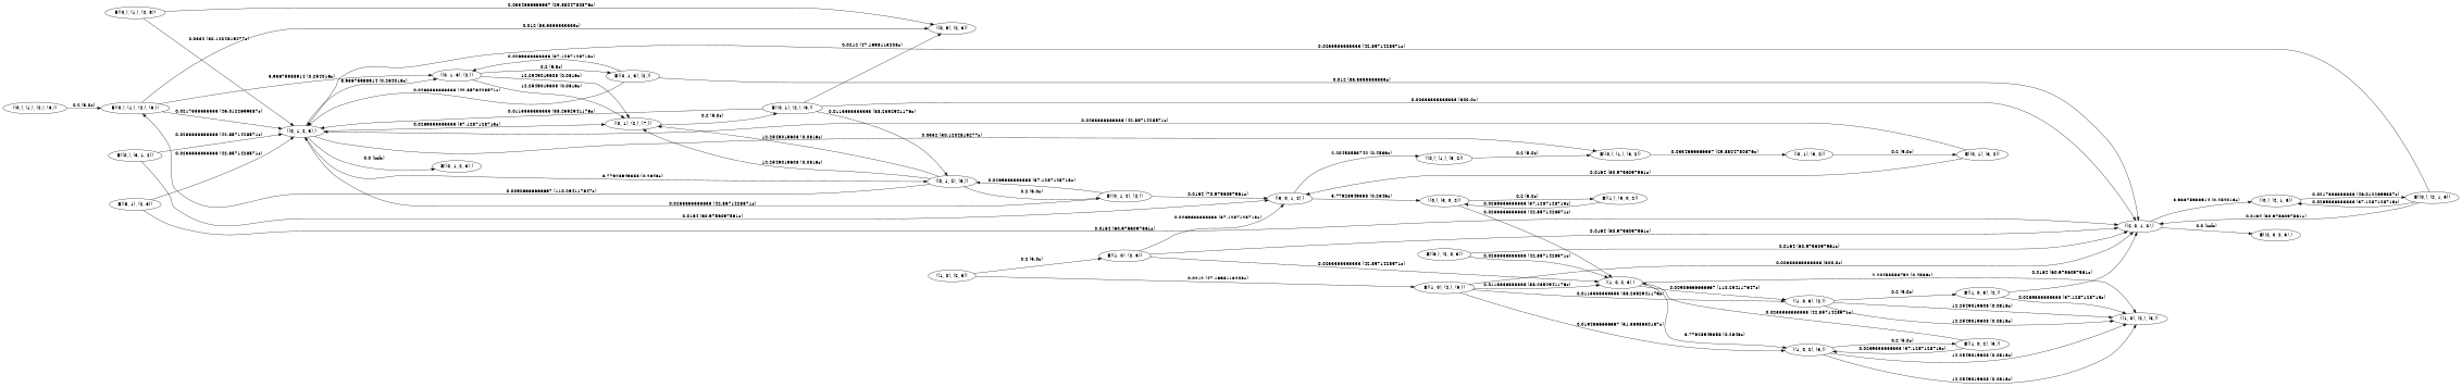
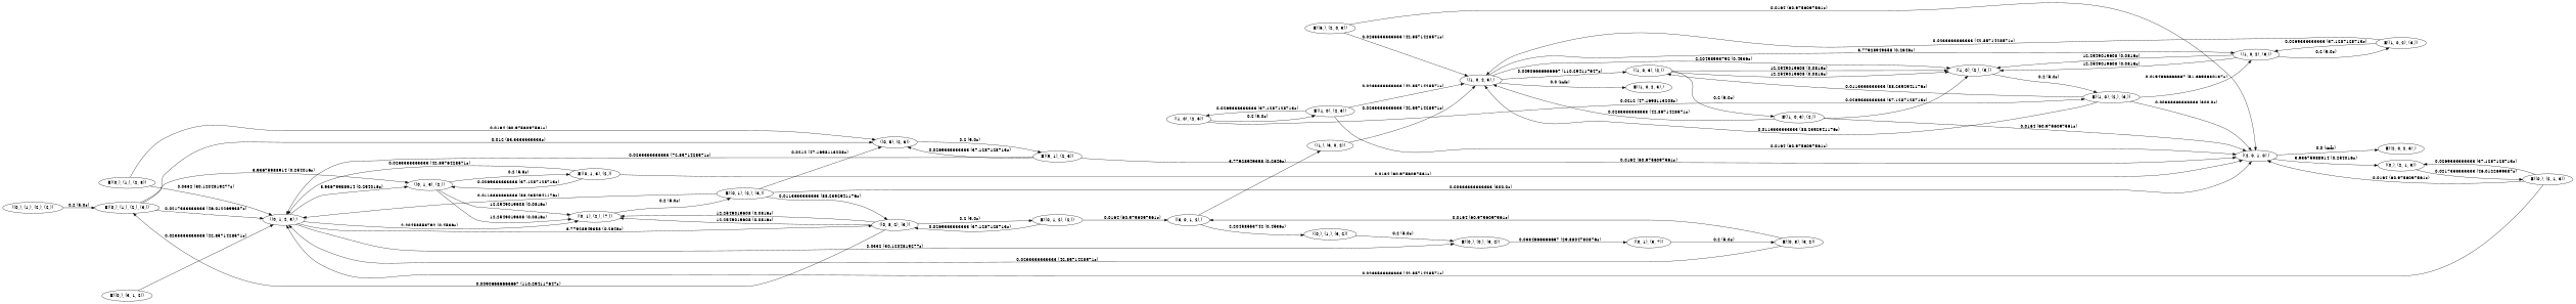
  digraph {
    rankdir=LR
-   "((0,), (1,), (2,), (3,))"
+   "((0,), (1,), (2,), (3,))" [label="((0,), (1,), (2,), (2,))"]
    "E((0,), (1,), (2,), (3,))"
    "((0, 1, 2, 3),)"
    "((0, 1, 3), (2,))"
    n5 [label="((0, 5), (2, 3))"]
-   "((0, 1, 2), (3,))"
-   "E((0, 1, 2, 3),)"
+   "((0, 1, 2), (3,))" [label="((0, 8, 2), (3,))"]
    n8 [label="((0, 1), (2,), (7,))"]
-   "E((0,), (1,), (3, 2))"
+   "E((0,), (1,), (3, 2))" [label="E((0,), (0,), (3, 2))"]
    "E((0, 1, 3), (2,))"
    n11 [label="E((0, 1, 2), (2,))"]
    n12 [label="E((5, 1), (2, 3))"]
    "E((0, 1), (2,), (3,))"
    n14 [label="((2, 0, 1, 0),)"]
    "((3, 0, 1, 2),)"
    n16 [label="E((2, 0, 2, 3),)"]
    "((0,), (2, 1, 3))"
    "E((0,), (2, 1, 3))"
-   "((1,), (3, 0, 2))" [label="((0,), (3, 0, 2))"]
+   "((1,), (3, 0, 2))"
    "((0,), (1,), (3, 2))"
-   "E((1,), (3, 0, 2))"
    "((1, 0, 2, 3),)"
    n23 [label="E((6,), (2, 0, 3))"]
    n24 [label="E((0,), (1,), (2, 8))"]
-   "((0, 1), (3, 2))"
+   "((0, 1), (3, 2))" [label="((0, 1), (3, 7))"]
    "E((0,), (3, 1, 2))"
+   "E((1, 0, 2, 3),)"
    "((1, 0, 3), (2,))"
    "((1, 0), (2,), (3,))"
    "((1, 0, 2), (3,))"
    "E((1, 0, 3), (2,))"
    "E((1, 0), (2,), (3,))"
    "E((1, 0, 2), (3,))"
-   "E((0, 1), (3, 2))"
+   "E((0, 1), (3, 2))" [label="E((0, 8), (3, 2))"]
    "((1, 0), (2, 3))"
    "E((1, 0), (2, 3))"
    "((0,), (1,), (2,), (3,))" -> "E((0,), (1,), (2,), (3,))" [label="0.2 (5.0s)"]
    "E((0,), (1,), (2,), (3,))" -> "((0, 1, 2, 3),)" [label="0.0217333333333 (46.0122699387s)"]
    "E((0,), (1,), (2,), (3,))" -> "((0, 1, 3), (2,))" [label="3.93675988914 (0.254016s)"]
    "E((0,), (1,), (2,), (3,))" -> n5 [label="0.012 (83.3333333333s)"]
    "((0, 1, 2, 3),)" -> "((0, 1, 3), (2,))" [label="3.93675988914 (0.254016s)"]
    "((0, 1, 2, 3),)" -> "((0, 1, 2), (3,))" [label="3.77928949358 (0.2646s)"]
-   "((0, 1, 2, 3),)" -> "E((0, 1, 2, 3),)" [label="0.0 (infs)"]
-   "((0, 1, 2, 3),)" -> n8 [label="0.0269333333333 (37.1287128713s)"]
+   "((0, 1, 2, 3),)" -> n8 [label="2.20458553792 (0.4536s)"]
    "((0, 1, 2, 3),)" -> "E((0,), (1,), (3, 2))" [label="0.0332 (30.1204819277s)"]
    "((0, 1, 3), (2,))" -> n8 [label="12.2549019608 (0.0816s)"]
    "((0, 1, 3), (2,))" -> n8 [label="12.2549019608 (0.0816s)"]
    "((0, 1, 3), (2,))" -> "E((0, 1, 3), (2,))" [label="0.2 (5.8s)"]
+   n5 -> n12 [label="0.2 (5.0s)"]
    "((0, 1, 2), (3,))" -> "E((0,), (1,), (2,), (3,))" [label="0.00906666666667 (110.294117647s)"]
    "((0, 1, 2), (3,))" -> n8 [label="12.2549019608 (0.0816s)"]
    "((0, 1, 2), (3,))" -> n8 [label="12.2549019608 (0.0816s)"]
    "((0, 1, 2), (3,))" -> n11 [label="0.2 (5.0s)"]
    n8 -> "E((0, 1), (2,), (3,))" [label="0.2 (5.0s)"]
    "E((0,), (1,), (3, 2))" -> "((0, 1), (3, 2))" [label="0.0334666666667 (29.8804780876s)"]
    "E((0, 1, 3), (2,))" -> "((0, 1, 2, 3),)" [label="0.0233333333333 (42.8576428571s)"]
    "E((0, 1, 3), (2,))" -> "((0, 1, 3), (2,))" [label="0.0269333333333 (37.1287128713s)"]
-   "E((0, 1, 3), (2,))" -> n14 [label="0.012 (83.3333333333s)"]
-   n11 -> "((0, 1, 2, 3),)" [label="0.0233333333333 (42.8571428571s)"]
+   "E((0, 1, 3), (2,))" -> n14 [label="0.0164 (60.9756097561s)"]
    n11 -> "((0, 1, 2), (3,))" [label="0.0269333333333 (37.1287128713s)"]
-   n11 -> "((3, 0, 1, 2),)" [label="0.0164 (70.9756097561s)"]
-   n12 -> "((0, 1, 2, 3),)" [label="0.0233333333333 (42.8571428571s)"]
+   n11 -> "((3, 0, 1, 2),)" [label="0.0164 (60.9756097561s)"]
+   n12 -> "((0, 1, 2, 3),)" [label="0.0233333333333 (72.8571428571s)"]
+   n12 -> n5 [label="0.0269333333333 (37.1287128713s)"]
    n12 -> n14 [label="0.0164 (60.9756097561s)"]
    "E((0, 1), (2,), (3,))" -> "((0, 1, 2, 3),)" [label="0.0113333333333 (88.2352941176s)"]
    "E((0, 1), (2,), (3,))" -> n5 [label="0.0212 (47.1698113208s)"]
    "E((0, 1), (2,), (3,))" -> "((0, 1, 2), (3,))" [label="0.0113333333333 (88.2352941176s)"]
    "E((0, 1), (2,), (3,))" -> n14 [label="0.00333333333333 (300.0s)"]
    n14 -> n16 [label="0.0 (infs)"]
    n14 -> "((0,), (2, 1, 3))" [label="3.93675988914 (0.254016s)"]
    "((3, 0, 1, 2),)" -> "((1,), (3, 0, 2))" [label="3.77928949358 (0.2646s)"]
    "((3, 0, 1, 2),)" -> "((0,), (1,), (3, 2))" [label="2.20458553742 (0.4536s)"]
    "((0,), (2, 1, 3))" -> "E((0,), (2, 1, 3))" [label="0.0217333333333 (46.0122699387s)"]
    "E((0,), (2, 1, 3))" -> "((0, 1, 2, 3),)" [label="0.0233533333333 (42.8571428571s)"]
    "E((0,), (2, 1, 3))" -> n14 [label="0.0164 (60.9756097561s)"]
    "E((0,), (2, 1, 3))" -> "((0,), (2, 1, 3))" [label="0.0269333333333 (37.1287128713s)"]
-   "((1,), (3, 0, 2))" -> "E((1,), (3, 0, 2))" [label="0.2 (5.0s)"]
    "((1,), (3, 0, 2))" -> "((1, 0, 2, 3),)" [label="0.0233333333333 (42.8571428571s)"]
    "((0,), (1,), (3, 2))" -> "E((0,), (1,), (3, 2))" [label="0.2 (5.0s)"]
-   "E((1,), (3, 0, 2))" -> "((1,), (3, 0, 2))" [label="0.0269333333333 (37.1287128713s)"]
+   "((1, 0, 2, 3),)" -> "E((1, 0, 2, 3),)" [label="0.0 (infs)"]
    "((1, 0, 2, 3),)" -> "((1, 0, 3), (2,))" [label="0.00906666666667 (110.294117647s)"]
    "((1, 0, 2, 3),)" -> "((1, 0), (2,), (3,))" [label="2.20458553792 (0.4536s)"]
    "((1, 0, 2, 3),)" -> "((1, 0, 2), (3,))" [label="3.77928949358 (0.2646s)"]
    n23 -> n14 [label="0.0164 (60.9756097561s)"]
    n23 -> "((1, 0, 2, 3),)" [label="0.0233333333333 (42.8571428571s)"]
    n24 -> "((0, 1, 2, 3),)" [label="0.0332 (30.1204819277s)"]
-   n24 -> n5 [label="0.0334666666667 (29.8804780876s)"]
+   n24 -> n5 [label="0.0164 (60.9756097561s)"]
    "((0, 1), (3, 2))" -> "E((0, 1), (3, 2))" [label="0.2 (5.0s)"]
    "E((0,), (3, 1, 2))" -> "((0, 1, 2, 3),)" [label="0.0233333333333 (42.8571428571s)"]
-   "E((0,), (3, 1, 2))" -> "((3, 0, 1, 2),)" [label="0.0164 (60.9756097561s)"]
    "((1, 0, 3), (2,))" -> "((1, 0), (2,), (3,))" [label="12.2549019608 (0.0816s)"]
    "((1, 0, 3), (2,))" -> "((1, 0), (2,), (3,))" [label="12.2549019608 (0.0816s)"]
    "((1, 0, 3), (2,))" -> "E((1, 0, 3), (2,))" [label="0.2 (5.0s)"]
+   "((1, 0), (2,), (3,))" -> "E((1, 0), (2,), (3,))" [label="0.2 (5.0s)"]
    "((1, 0, 2), (3,))" -> "((1, 0), (2,), (3,))" [label="12.2549019608 (0.0816s)"]
    "((1, 0, 2), (3,))" -> "((1, 0), (2,), (3,))" [label="12.2549019608 (0.0816s)"]
    "((1, 0, 2), (3,))" -> "E((1, 0, 2), (3,))" [label="0.2 (5.0s)"]
    "E((1, 0, 3), (2,))" -> n14 [label="0.0164 (60.9756097561s)"]
+   "E((1, 0, 3), (2,))" -> "((1, 0, 2, 3),)" [label="0.0233333333333 (42.8571428571s)"]
    "E((1, 0, 3), (2,))" -> "((1, 0), (2,), (3,))" [label="0.0269333333333 (37.1287128713s)"]
    "E((1, 0), (2,), (3,))" -> n14 [label="0.00333333333333 (300.0s)"]
    "E((1, 0), (2,), (3,))" -> "((1, 0, 2, 3),)" [label="0.0113333333333 (88.2352941176s)"]
    "E((1, 0), (2,), (3,))" -> "((1, 0, 3), (2,))" [label="0.0113333333333 (88.2352941176s)"]
    "E((1, 0), (2,), (3,))" -> "((1, 0, 2), (3,))" [label="0.0194666666667 (51.3698630137s)"]
    "E((1, 0, 2), (3,))" -> "((1, 0, 2, 3),)" [label="0.0233333333333 (42.8571428571s)"]
    "E((1, 0, 2), (3,))" -> "((1, 0, 2), (3,))" [label="0.0269333333333 (37.1287128713s)"]
    "E((0, 1), (3, 2))" -> "((0, 1, 2, 3),)" [label="0.0233333333333 (42.8571428571s)"]
    "E((0, 1), (3, 2))" -> "((3, 0, 1, 2),)" [label="0.0164 (60.9756097561s)"]
    "((1, 0), (2, 3))" -> "E((1, 0), (2,), (3,))" [label="0.0212 (47.1698113208s)"]
    "((1, 0), (2, 3))" -> "E((1, 0), (2, 3))" [label="0.2 (5.0s)"]
    "E((1, 0), (2, 3))" -> n14 [label="0.0164 (60.9756097561s)"]
    "E((1, 0), (2, 3))" -> "((1, 0, 2, 3),)" [label="0.0233333333333 (42.8571428571s)"]
-   "E((1, 0), (2, 3))" -> "((3, 0, 1, 2),)" [label="0.0269333333333 (37.1287128713s)"]
+   "E((1, 0), (2, 3))" -> "((1, 0), (2, 3))" [label="0.0269333333333 (37.1287128713s)"]
  }
